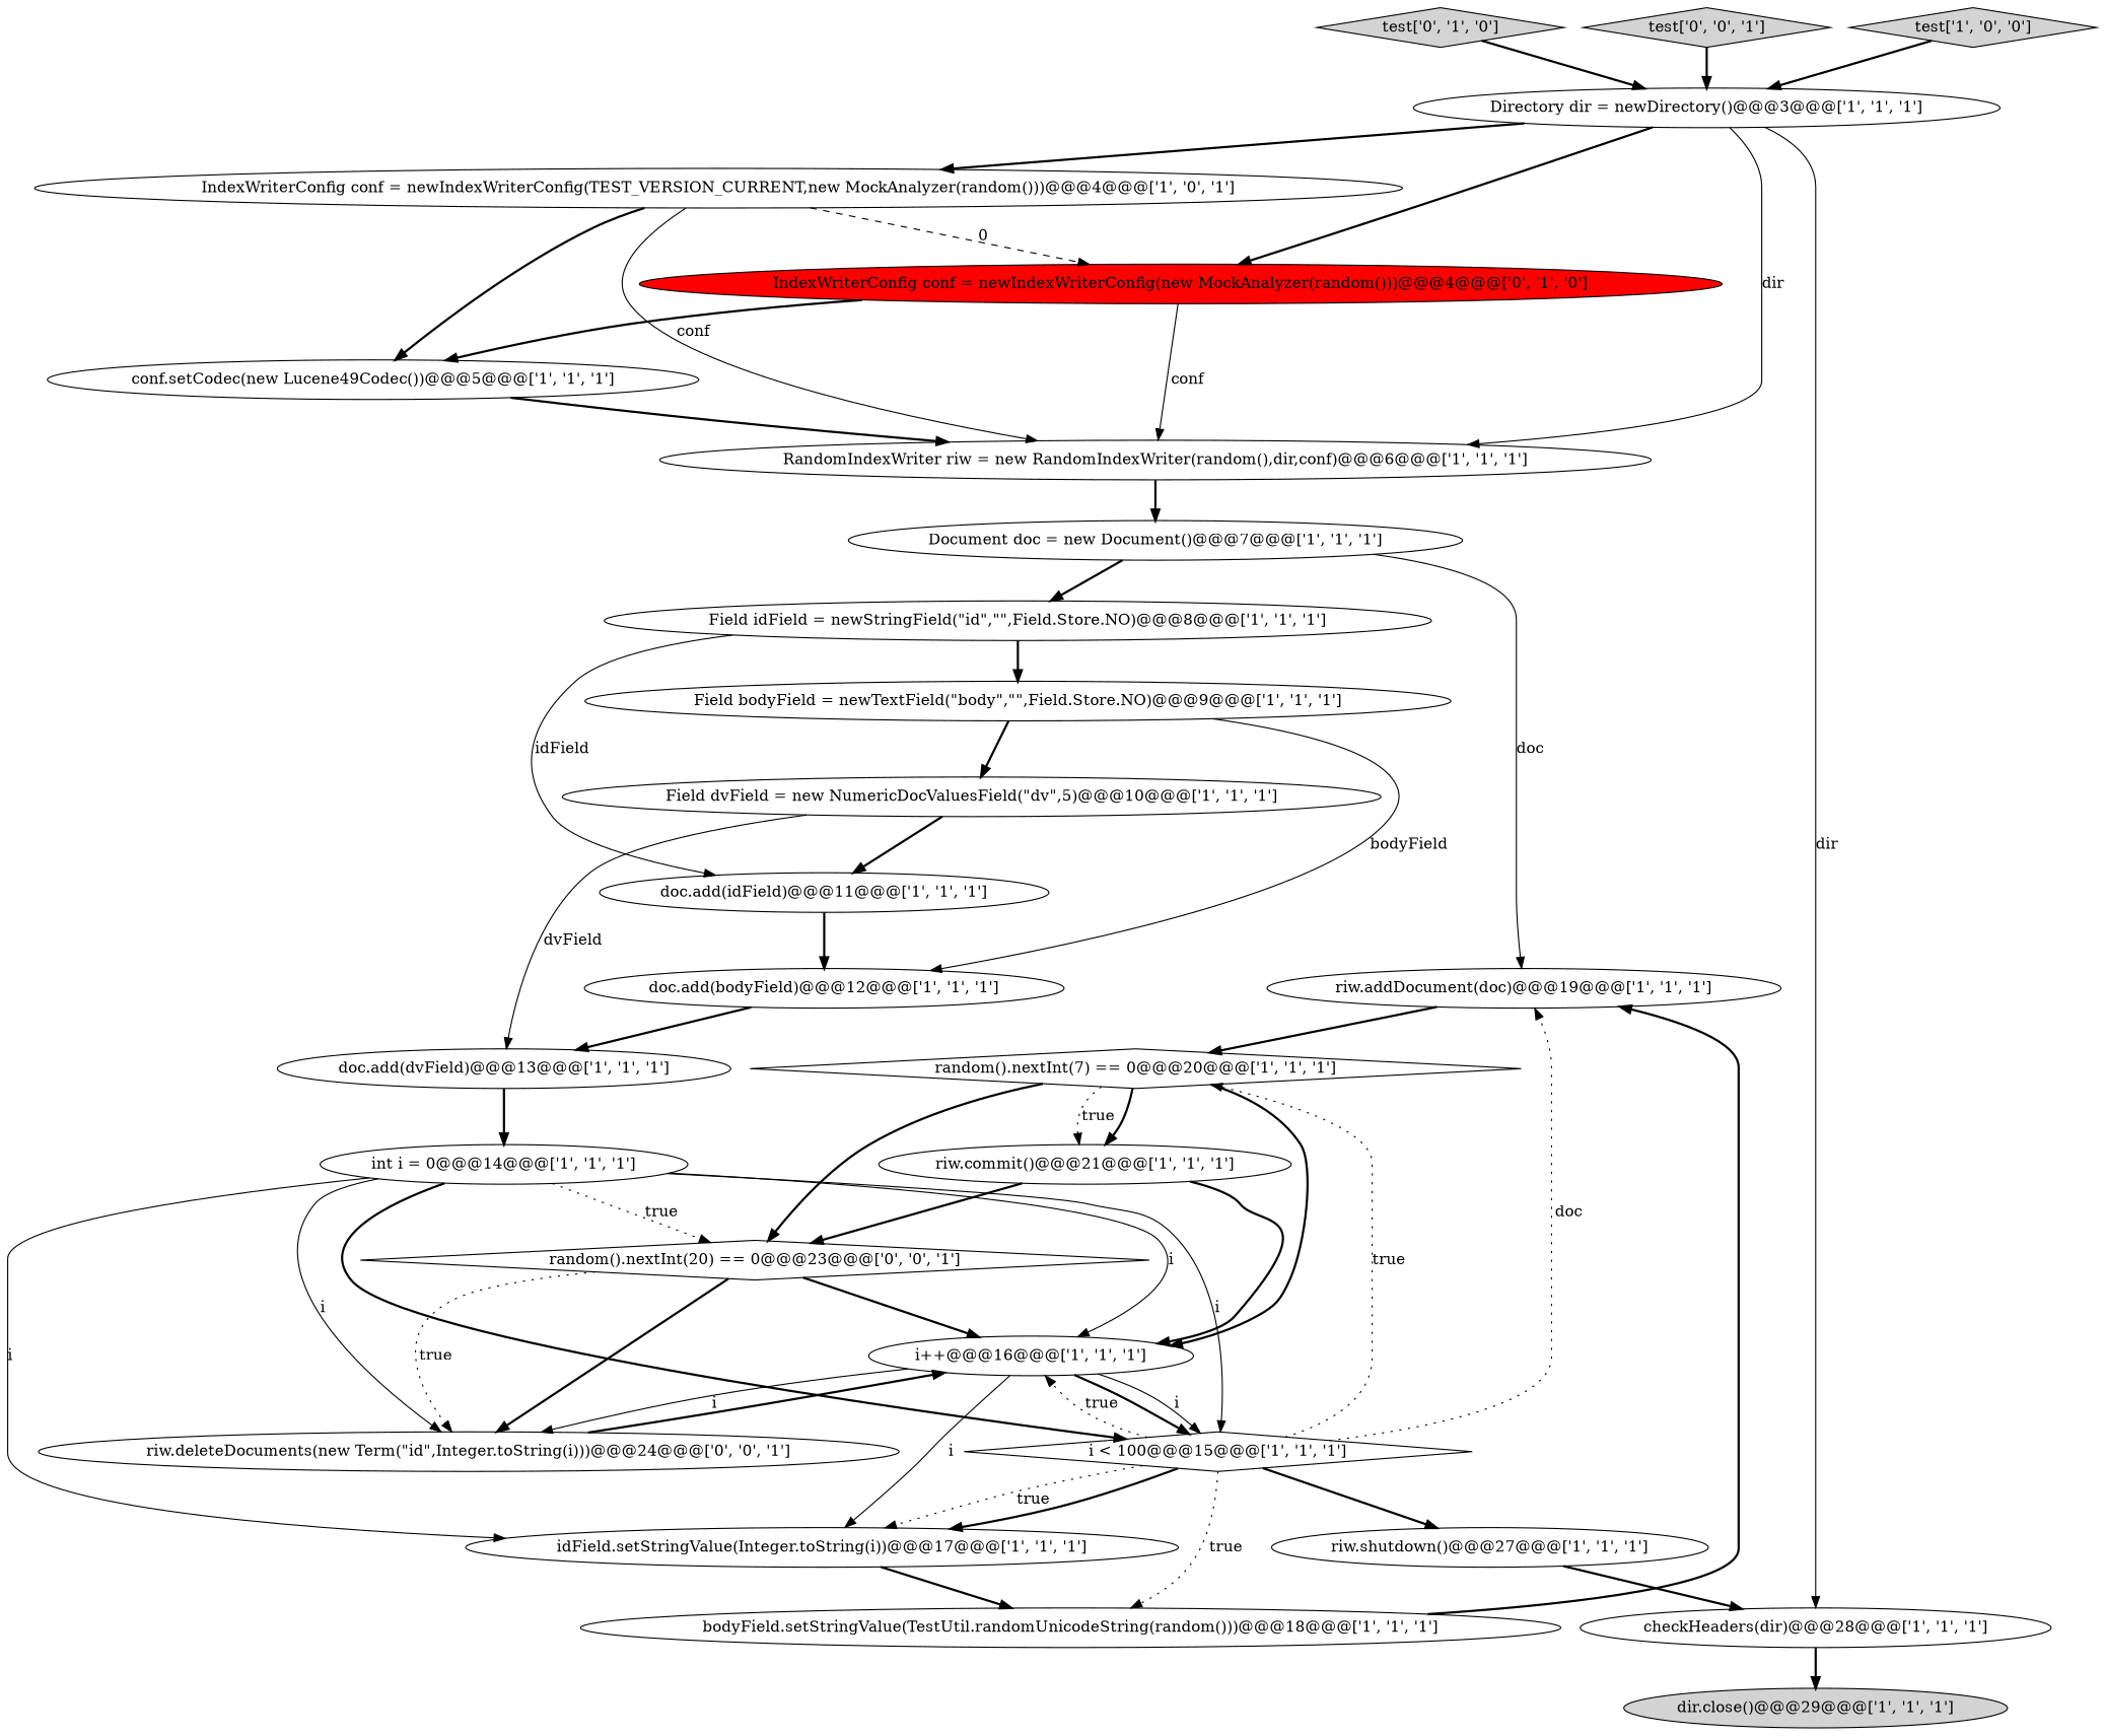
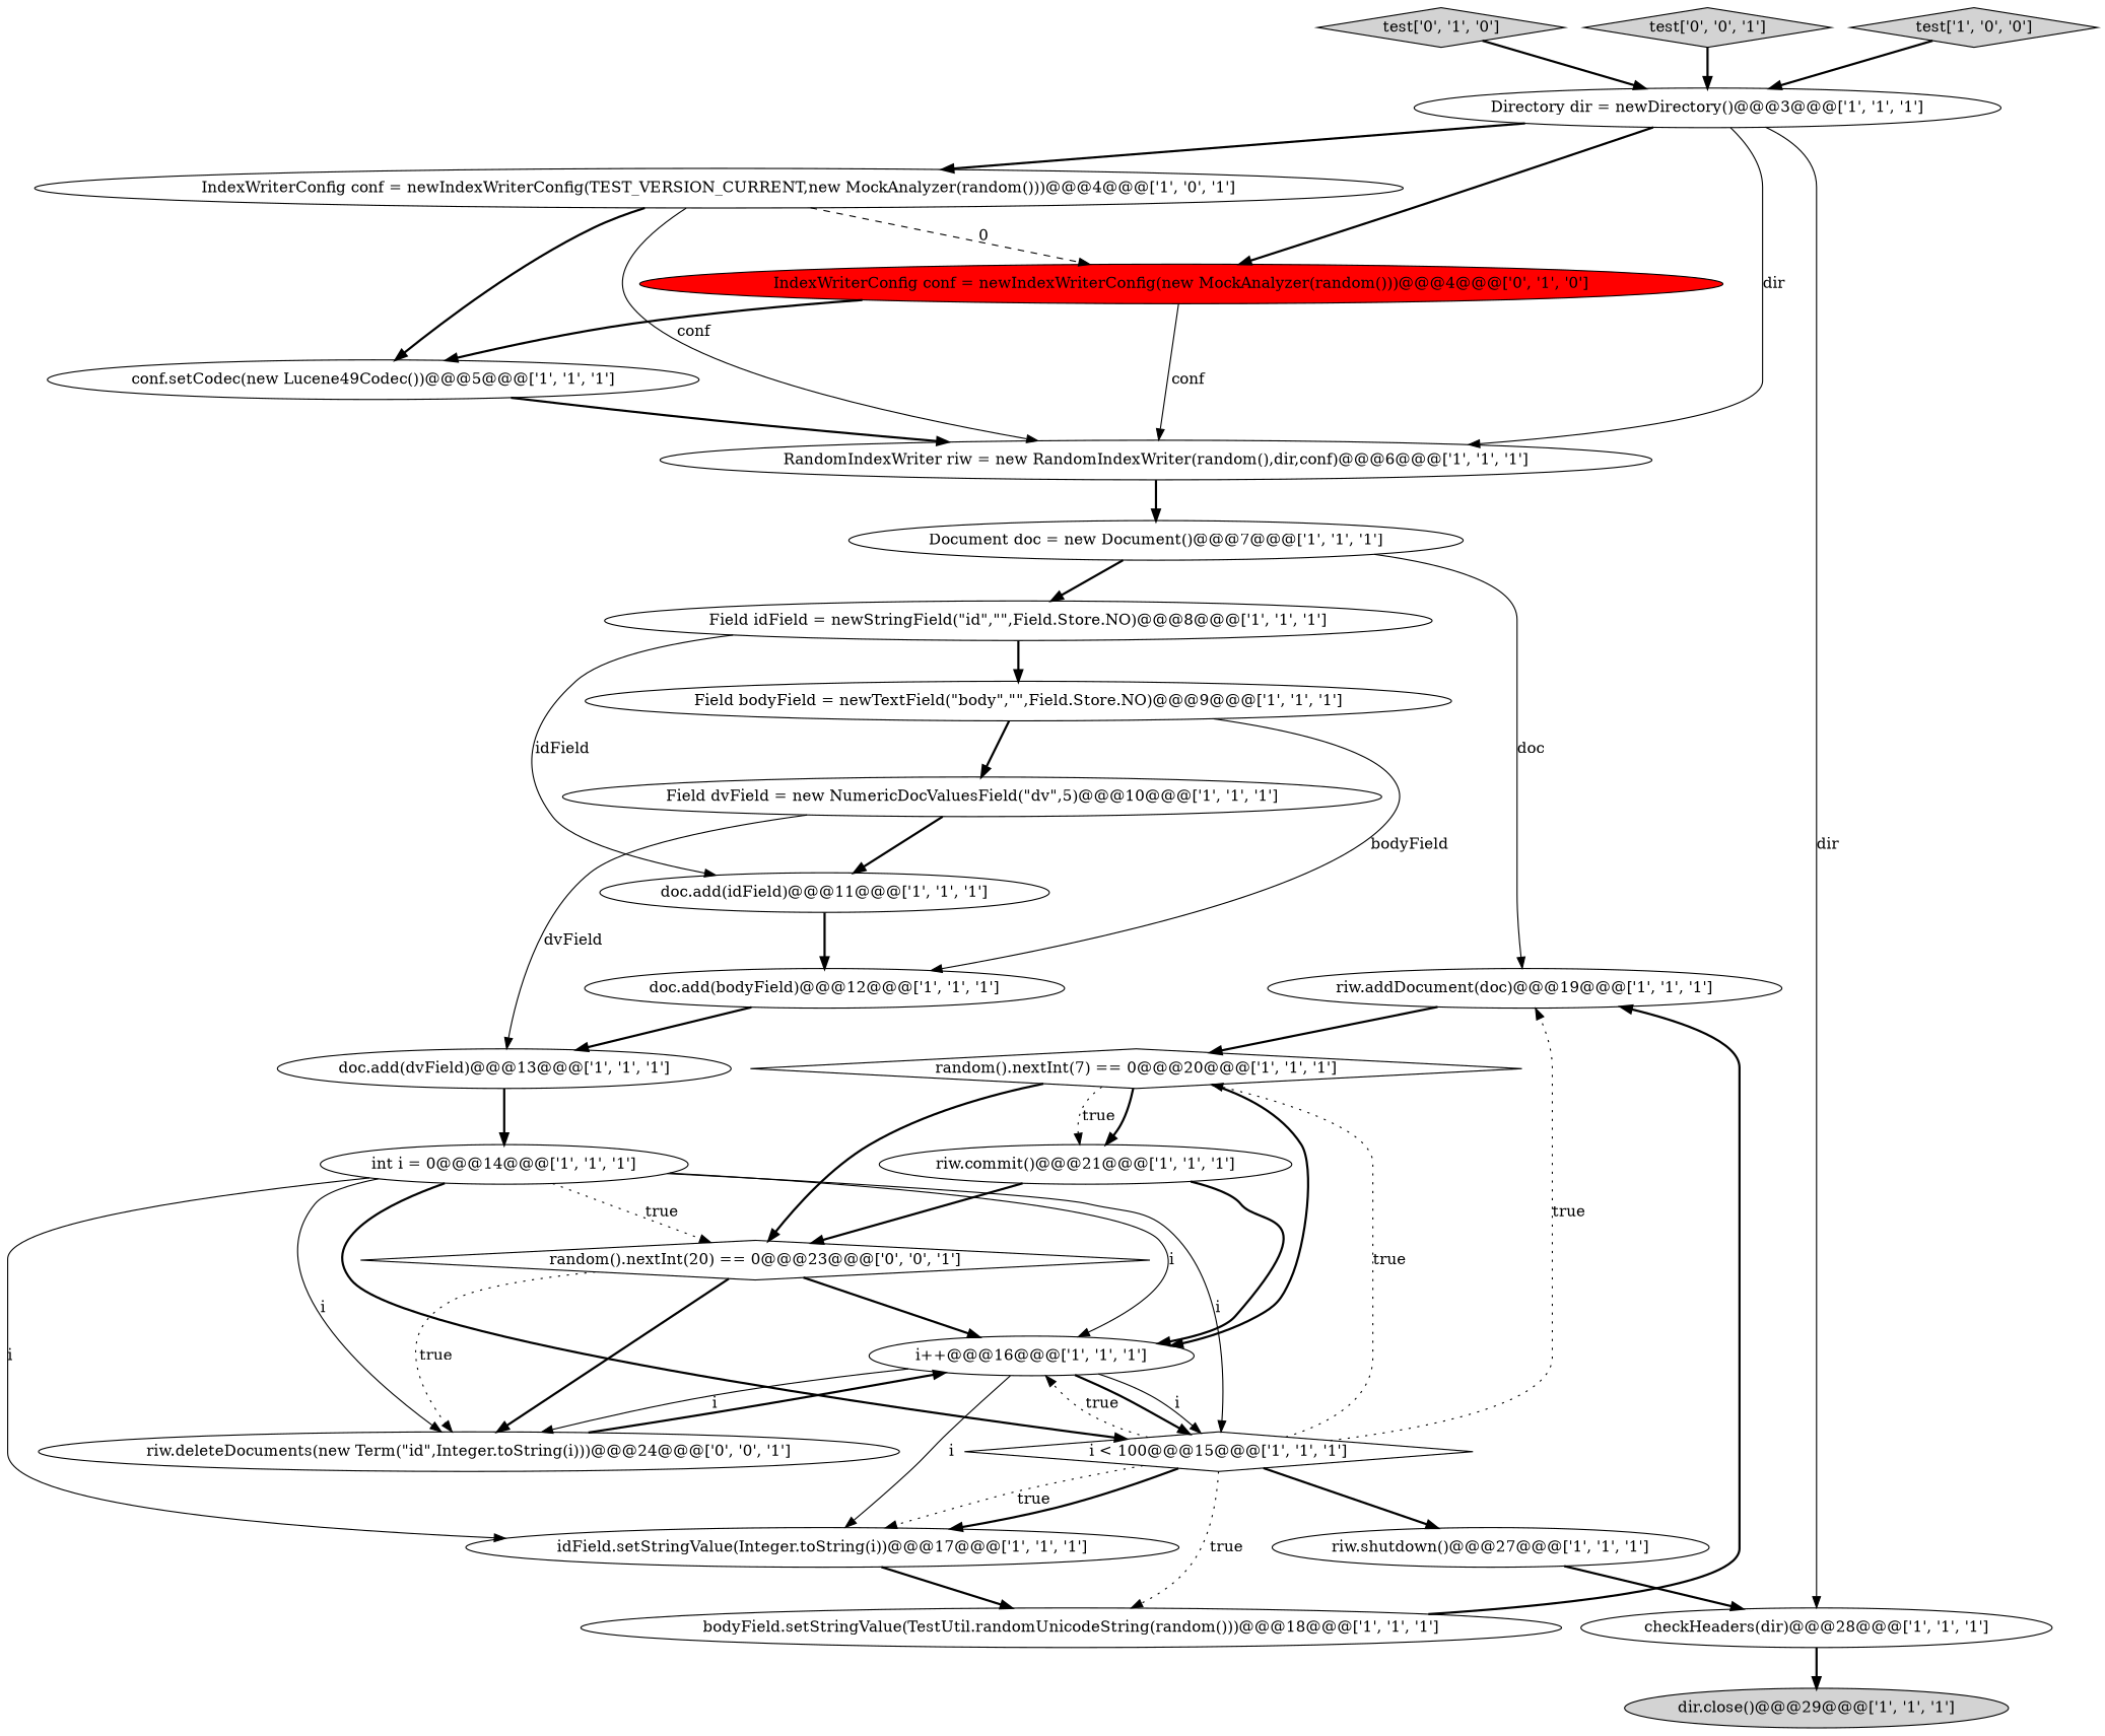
  digraph {
    node [fillcolor=white shape=ellipse style=filled]
    edge [style=bold]
    n1 [label="riw.shutdown()@@@27@@@['1', '1', '1']"]
    n2 [label="checkHeaders(dir)@@@28@@@['1', '1', '1']"]
    n3 [fillcolor=lightgray label="dir.close()@@@29@@@['1', '1', '1']"]
    n4 [fillcolor=red label="IndexWriterConfig conf = newIndexWriterConfig(new MockAnalyzer(random()))@@@4@@@['0', '1', '0']"]
    n5 [label="conf.setCodec(new Lucene49Codec())@@@5@@@['1', '1', '1']"]
    n6 [label="RandomIndexWriter riw = new RandomIndexWriter(random(),dir,conf)@@@6@@@['1', '1', '1']"]
    n7 [label="Document doc = new Document()@@@7@@@['1', '1', '1']"]
    n8 [label="IndexWriterConfig conf = newIndexWriterConfig(TEST_VERSION_CURRENT,new MockAnalyzer(random()))@@@4@@@['1', '0', '1']"]
    n9 [label="i < 100@@@15@@@['1', '1', '1']" shape=diamond]
    n10 [label="random().nextInt(7) == 0@@@20@@@['1', '1', '1']" shape=diamond]
    n11 [label="bodyField.setStringValue(TestUtil.randomUnicodeString(random()))@@@18@@@['1', '1', '1']"]
    n12 [label="riw.addDocument(doc)@@@19@@@['1', '1', '1']"]
    n13 [label="i++@@@16@@@['1', '1', '1']"]
    n14 [label="idField.setStringValue(Integer.toString(i))@@@17@@@['1', '1', '1']"]
    n15 [label="random().nextInt(20) == 0@@@23@@@['0', '0', '1']" shape=diamond]
    n16 [label="riw.deleteDocuments(new Term(\"id\",Integer.toString(i)))@@@24@@@['0', '0', '1']"]
    n17 [label="riw.commit()@@@21@@@['1', '1', '1']"]
    n18 [label="doc.add(bodyField)@@@12@@@['1', '1', '1']"]
    n19 [label="doc.add(dvField)@@@13@@@['1', '1', '1']"]
    n20 [label="int i = 0@@@14@@@['1', '1', '1']"]
    n21 [label="Field bodyField = newTextField(\"body\",\"\",Field.Store.NO)@@@9@@@['1', '1', '1']"]
    n22 [label="Field dvField = new NumericDocValuesField(\"dv\",5)@@@10@@@['1', '1', '1']"]
    n23 [label="doc.add(idField)@@@11@@@['1', '1', '1']"]
    n24 [label="Field idField = newStringField(\"id\",\"\",Field.Store.NO)@@@8@@@['1', '1', '1']"]
    n25 [label="Directory dir = newDirectory()@@@3@@@['1', '1', '1']"]
    n26 [fillcolor=lightgray label="test['0', '1', '0']" shape=diamond]
    n27 [fillcolor=lightgray label="test['0', '0', '1']" shape=diamond]
    n28 [fillcolor=lightgray label="test['1', '0', '0']" shape=diamond]
    n1 -> n2
    n2 -> n3
    n4 -> n5
    n4 -> n6 [label=conf style=solid]
    n5 -> n6
    n6 -> n7
    n7 -> n12 [label=doc style=solid]
    n7 -> n24
    n8 -> n4 [label=0 style=dashed]
    n8 -> n5
    n8 -> n6 [label=conf style=solid]
    n9 -> n1
    n9 -> n10 [label=true style=dotted]
    n9 -> n11 [label=true style=dotted]
-   n9 -> n12 [label=doc style=dotted]
+   n9 -> n12 [label=true style=dotted]
    n9 -> n13 [label=true style=dotted]
    n9 -> n14
    n9 -> n14 [label=true style=dotted]
    n10 -> n13
    n10 -> n15
    n10 -> n17
    n10 -> n17 [label=true style=dotted]
    n11 -> n12
    n12 -> n10
    n13 -> n9 [label=i style=solid]
    n13 -> n9
    n13 -> n14 [label=i style=solid]
    n13 -> n16 [label=i style=solid]
    n14 -> n11
    n15 -> n13
    n15 -> n16 [label=true style=dotted]
    n15 -> n16
    n16 -> n13
    n17 -> n13
    n17 -> n15
    n18 -> n19
    n19 -> n20
    n20 -> n9 [label=i style=solid]
    n20 -> n9
    n20 -> n13 [label=i style=solid]
    n20 -> n14 [label=i style=solid]
    n20 -> n15 [label=true style=dotted]
    n20 -> n16 [label=i style=solid]
    n21 -> n18 [label=bodyField style=solid]
    n21 -> n22
    n22 -> n19 [label=dvField style=solid]
    n22 -> n23
    n23 -> n18
    n24 -> n21
    n24 -> n23 [label=idField style=solid]
    n25 -> n2 [label=dir style=solid]
    n25 -> n4
    n25 -> n6 [label=dir style=solid]
    n25 -> n8
    n26 -> n25
    n27 -> n25
    n28 -> n25
  }
